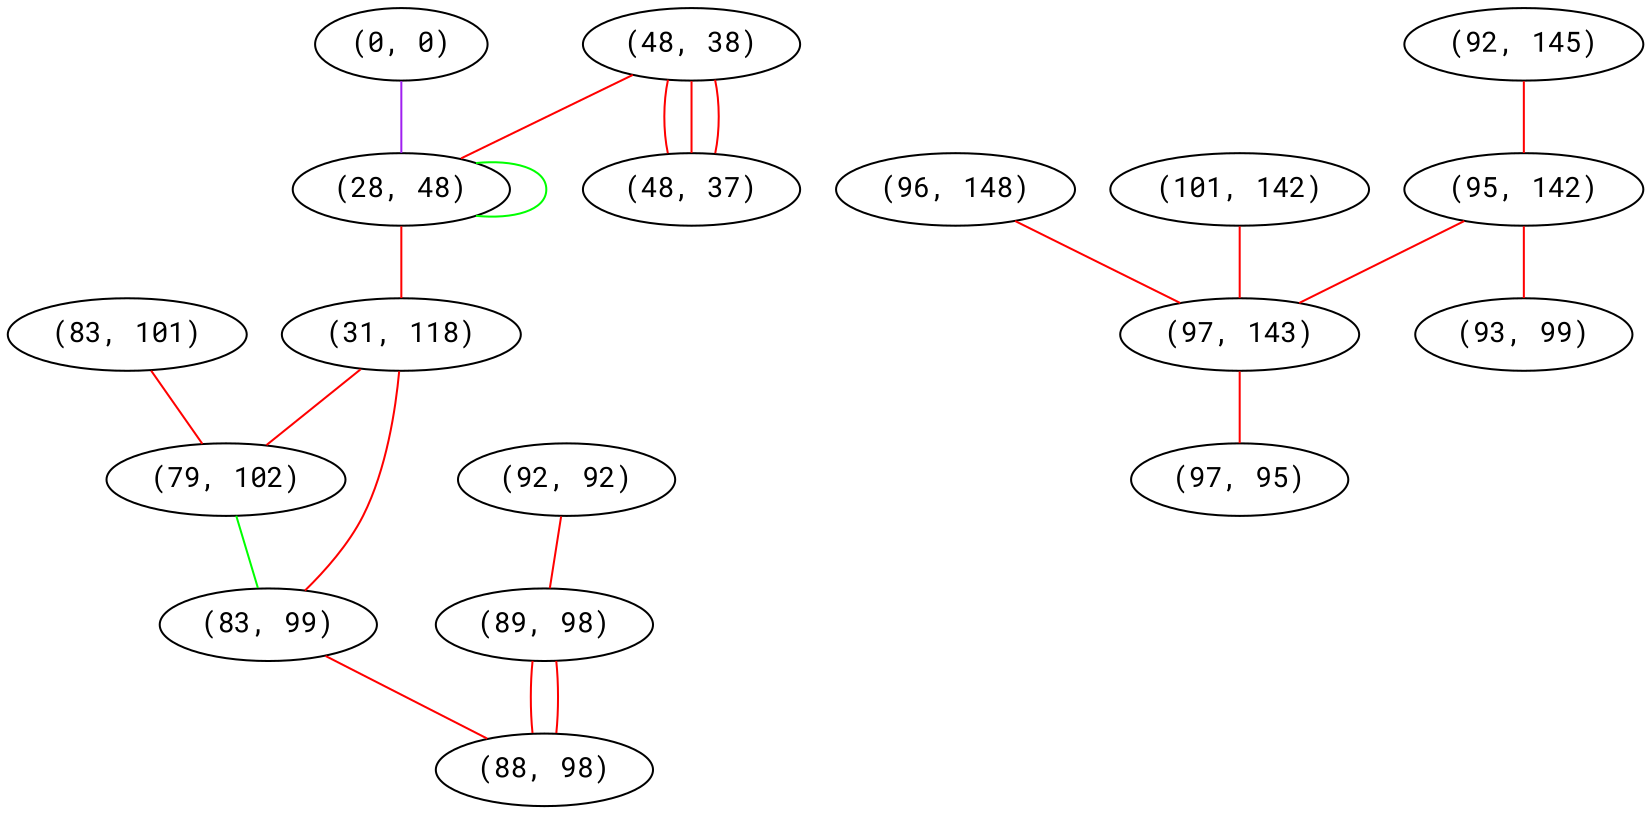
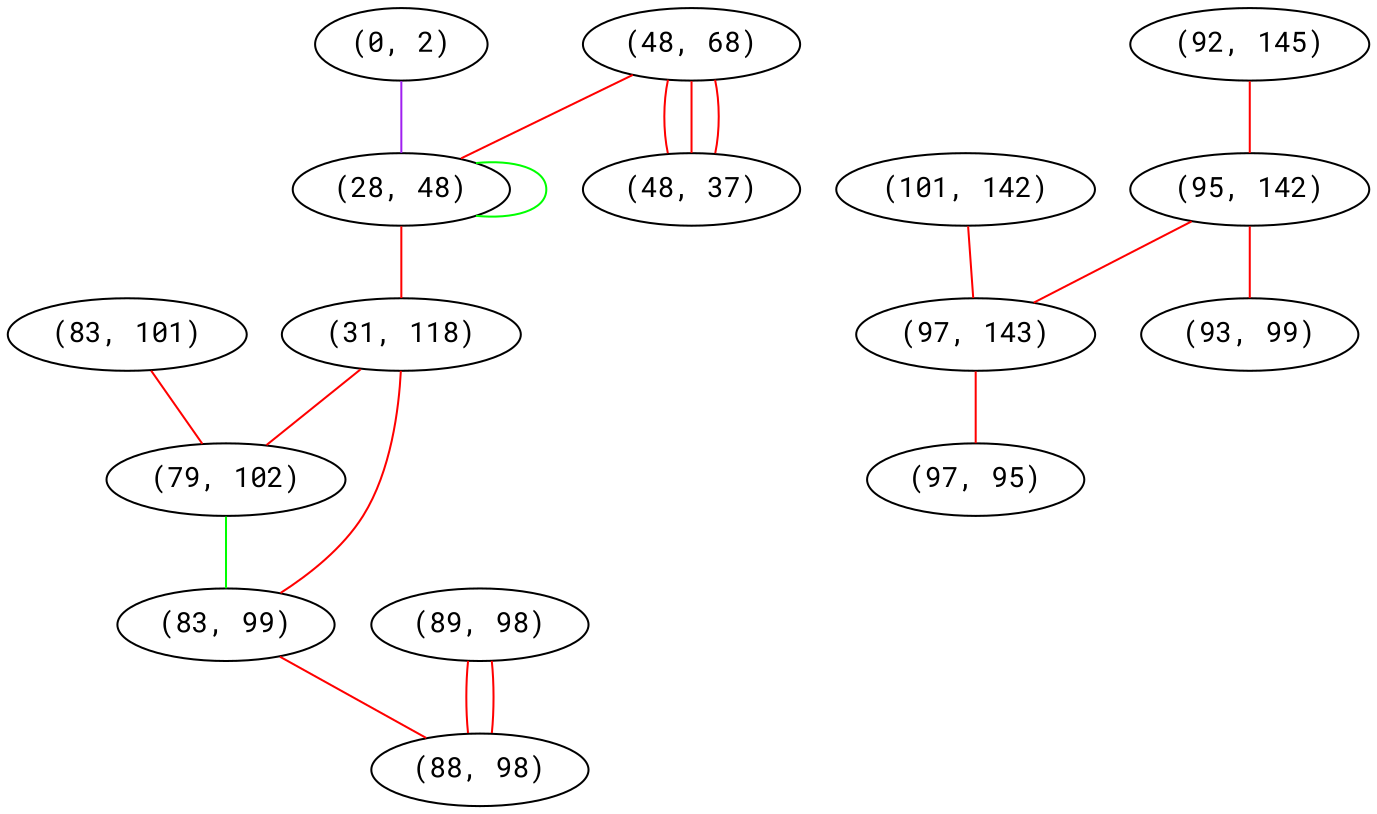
  graph {
    fontname="Roboto Mono"
    node [fontname="Roboto Mono"]
    edge [color=red fontname="Roboto Mono" weight=1]
-   "(48, 38)"
+   "(48, 38)" [label="(48, 68)"]
    "(28, 48)"
    "(48, 37)"
    "(31, 118)"
-   "(0, 0)"
+   "(0, 0)" [label="(0, 2)"]
    "(92, 145)"
    "(95, 142)"
    "(97, 143)"
    "(93, 99)"
-   "(96, 148)"
    "(97, 95)"
    "(79, 102)"
    "(83, 99)"
-   "(92, 92)"
    "(89, 98)"
    "(88, 98)"
    "(83, 101)"
    "(101, 142)"
    "(48, 38)" -- "(28, 48)"
    "(48, 38)" -- "(48, 37)"
    "(48, 38)" -- "(48, 37)"
    "(48, 38)" -- "(48, 37)"
    "(28, 48)" -- "(28, 48)" [color=green weight=2]
    "(28, 48)" -- "(31, 118)"
    "(31, 118)" -- "(79, 102)"
    "(31, 118)" -- "(83, 99)"
    "(0, 0)" -- "(28, 48)" [color=purple weight=4]
    "(92, 145)" -- "(95, 142)"
    "(95, 142)" -- "(97, 143)"
    "(95, 142)" -- "(93, 99)"
    "(97, 143)" -- "(97, 95)"
-   "(96, 148)" -- "(97, 143)"
    "(79, 102)" -- "(83, 99)" [color=green weight=2]
    "(83, 99)" -- "(88, 98)"
-   "(92, 92)" -- "(89, 98)"
    "(89, 98)" -- "(88, 98)"
    "(89, 98)" -- "(88, 98)"
    "(83, 101)" -- "(79, 102)"
    "(101, 142)" -- "(97, 143)"
  }
